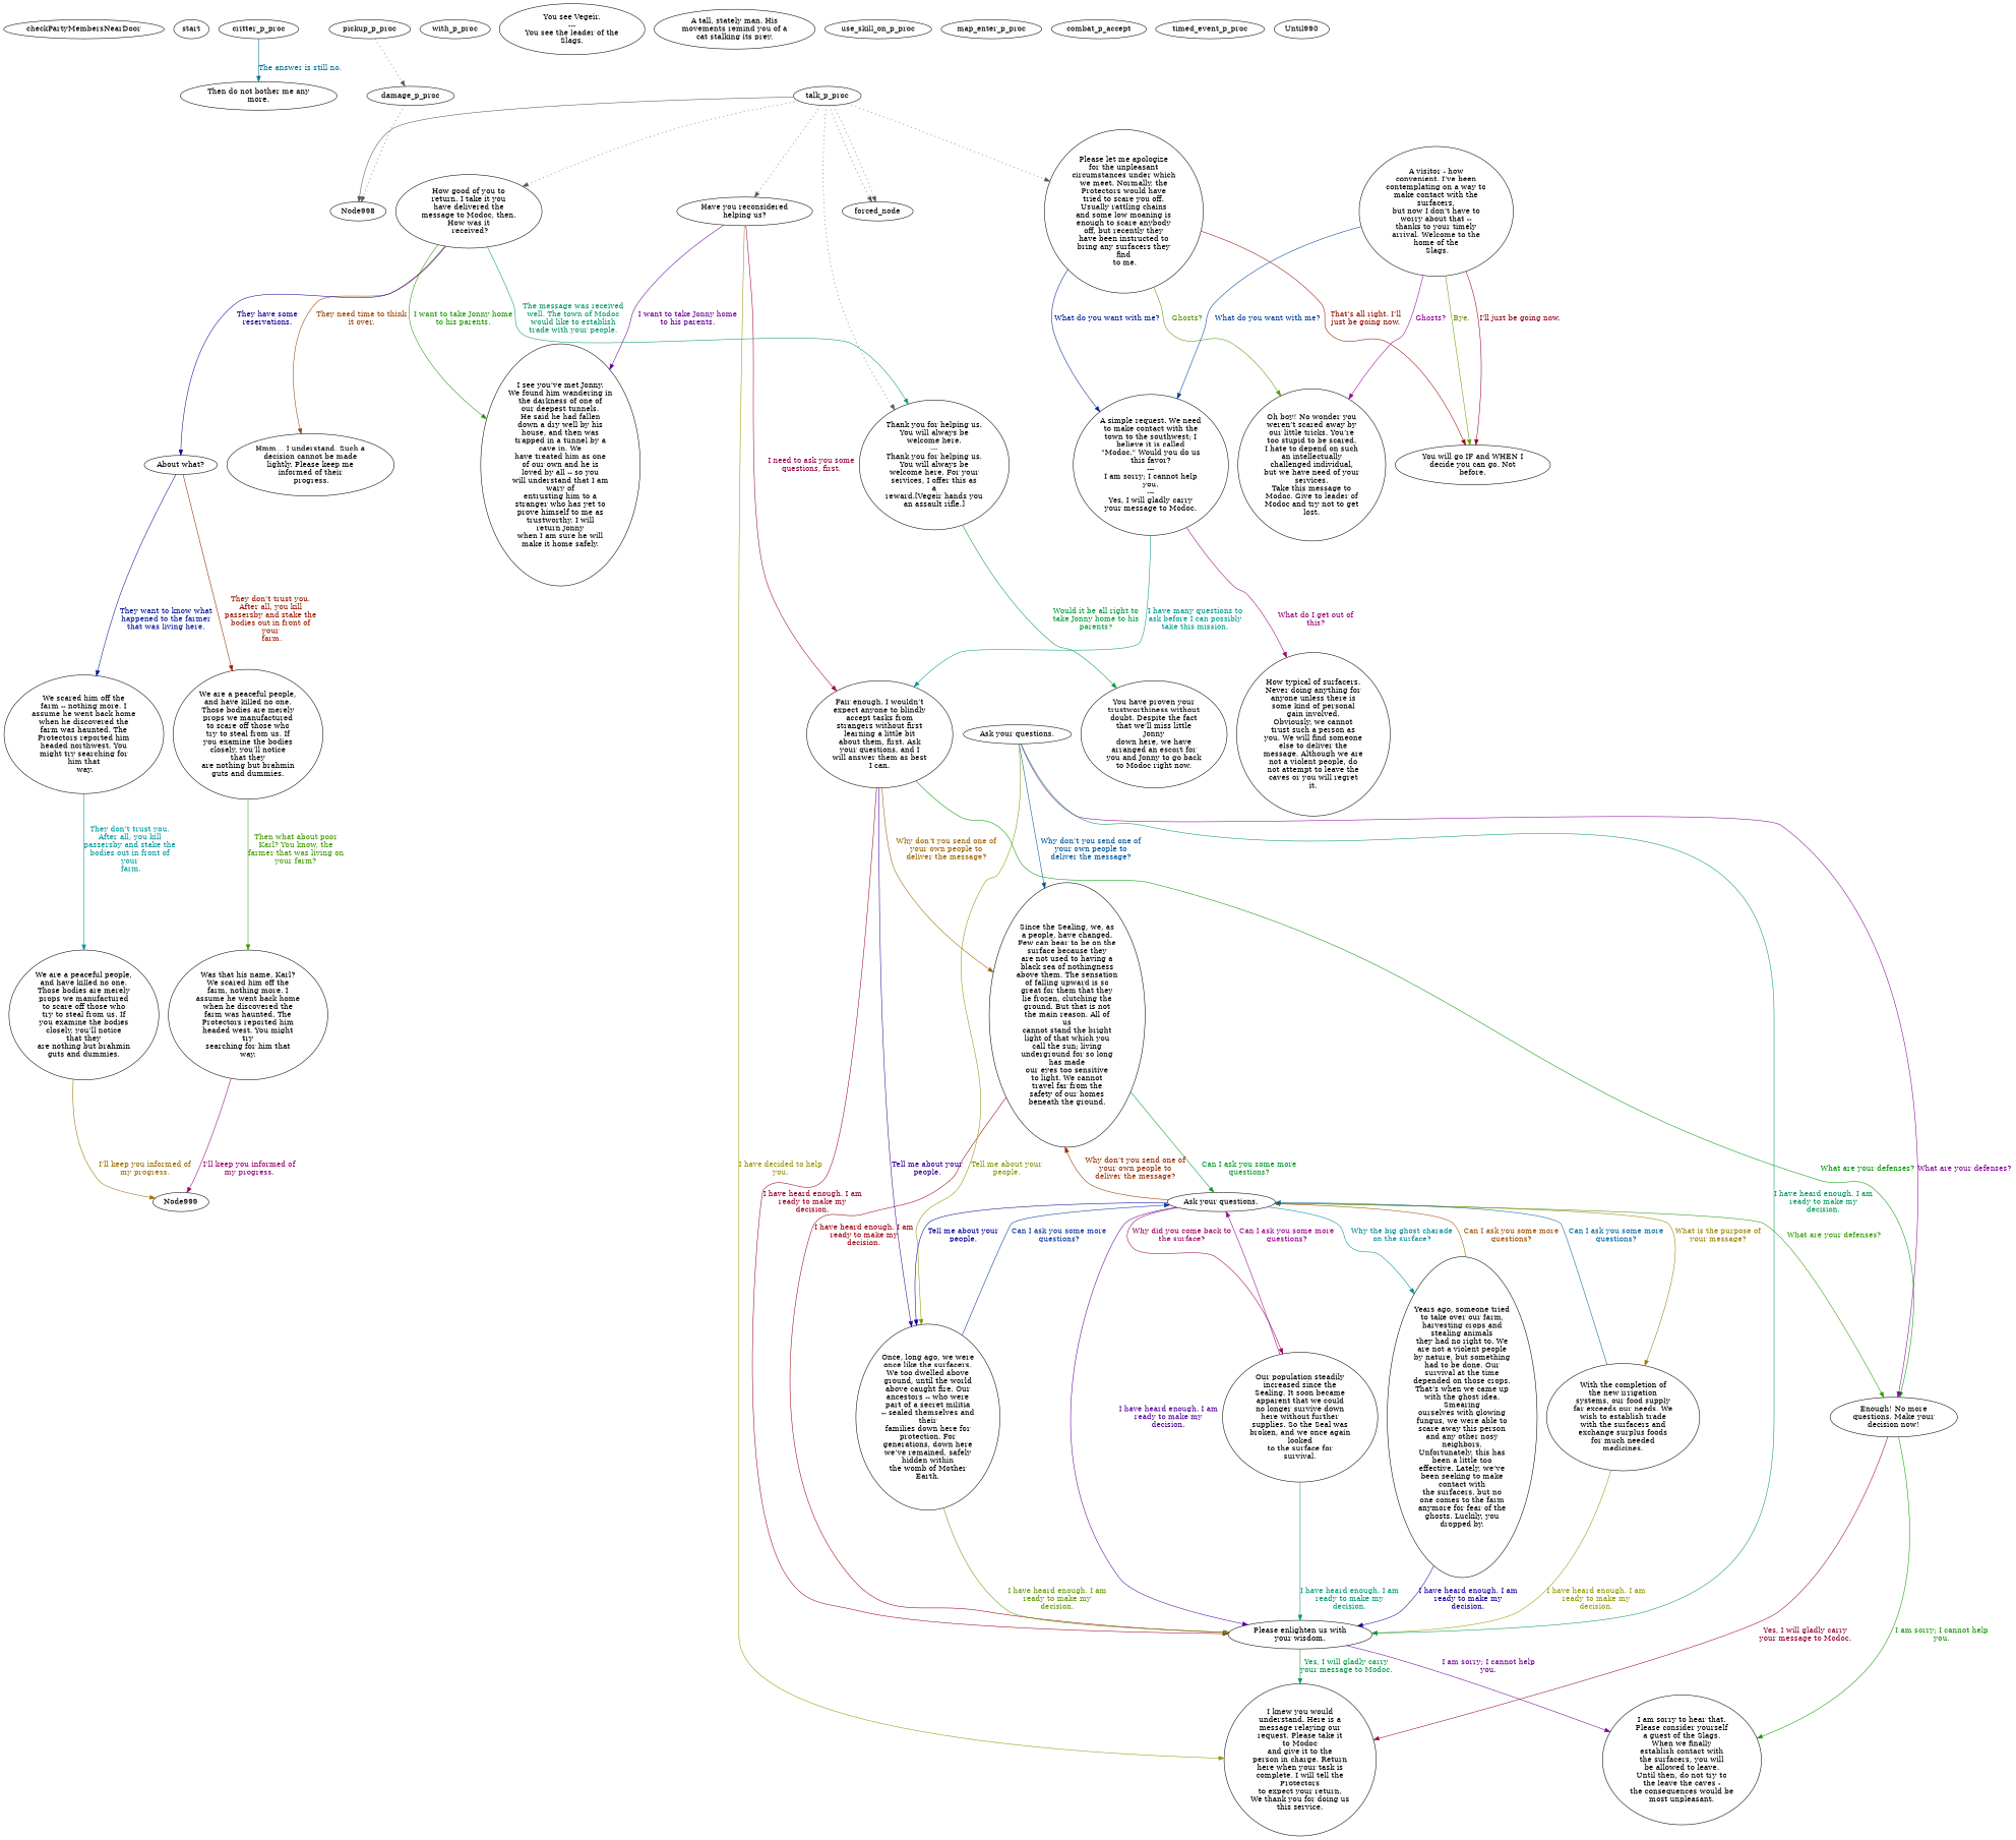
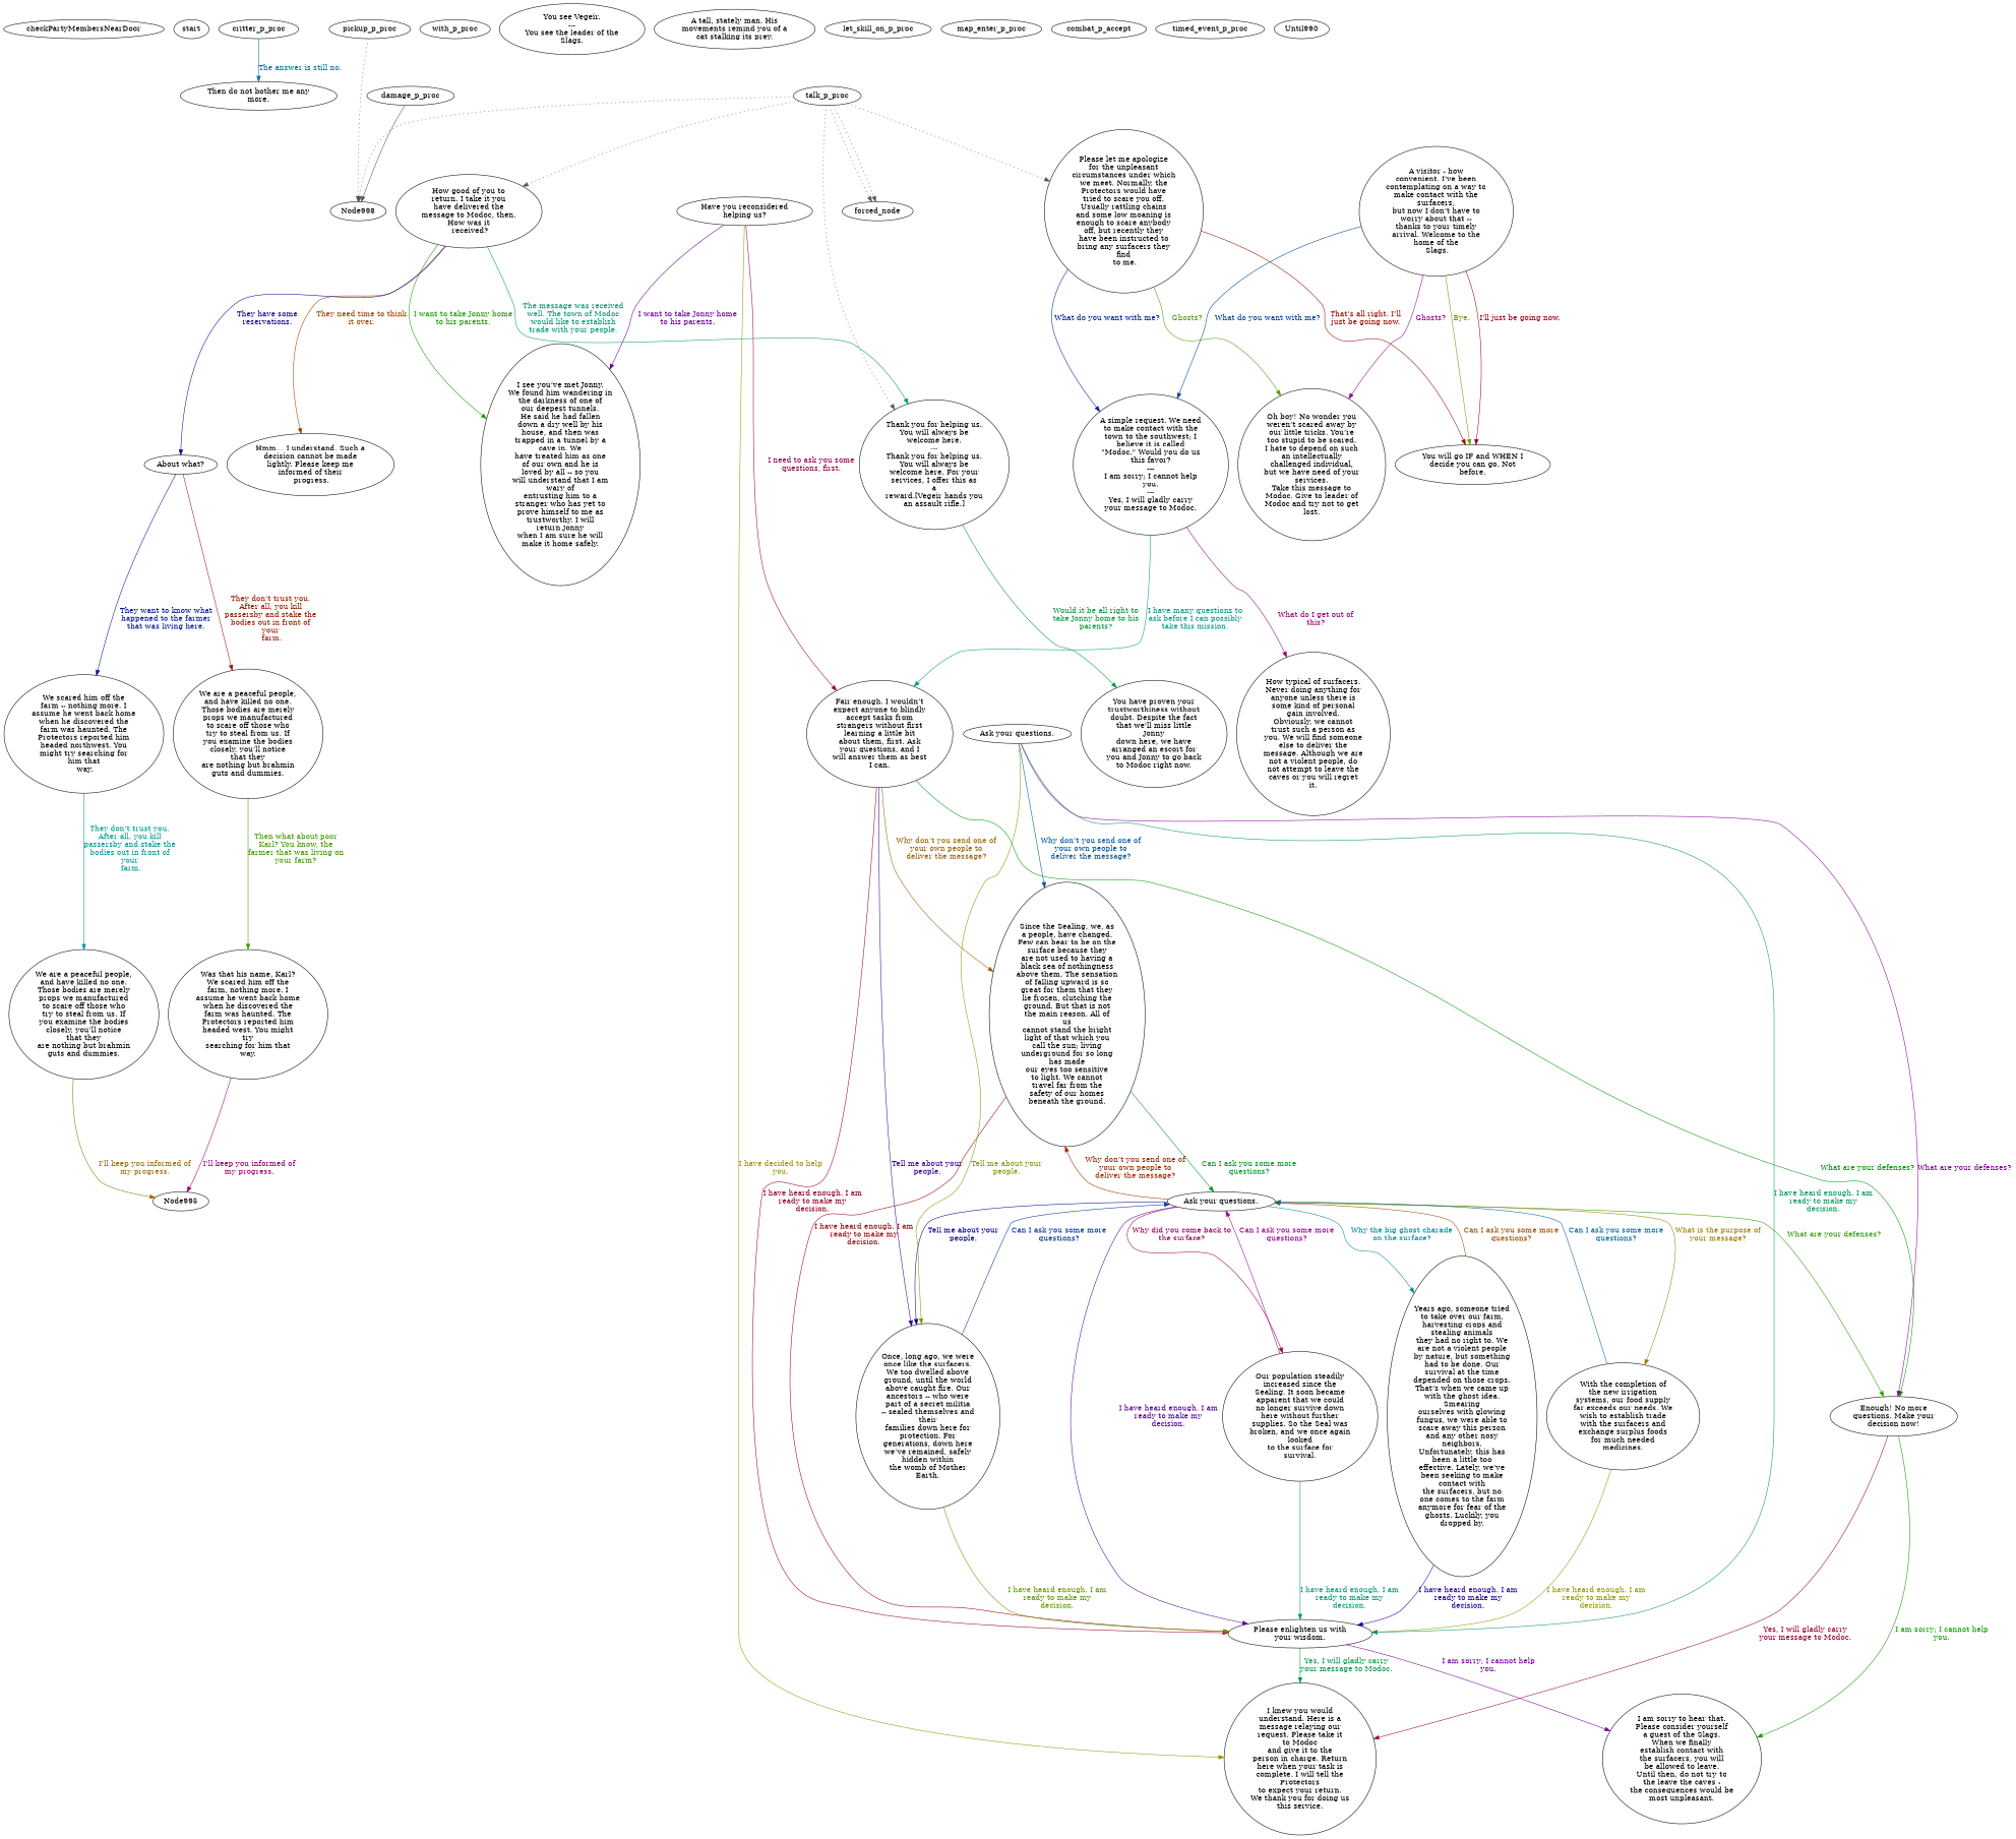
  digraph {
    node [color="#000000" fillcolor="#FFFFFF" style=filled]
    edge [color="#555555"]
    checkPartyMembersNearDoor
    start
    n3 [label="Then do not bother me any\nmore."]
    critter_p_proc
    pickup_p_proc
    Node998
    talk_p_proc
    forced_node [color="" fillcolor="" style=""]
    n9 [label="Thank you for helping us.\nYou will always be\nwelcome here.\n---\nThank you for helping us.\nYou will always be\nwelcome here. For your\nservices, I offer this as\na\nreward.[Vegeir hands you\nan assault rifle.]"]
    n10 [label="How good of you to\nreturn. I take it you\nhave delivered the\nmessage to Modoc, then.\nHow was it\n received?"]
    n11 [label="Have you reconsidered\nhelping us?"]
    n12 [label="Please let me apologize\nfor the unpleasant\ncircumstances under which\nwe meet. Normally, the\nProtectors would have\ntried to scare you off.\nUsually rattling chains\nand some low moaning is\nenough to scare anybody\noff, but recently they\nhave been instructed to\nbring any surfacers they\nfind\n to me."]
    n13 [label="You have proven your\ntrustworthiness without\ndoubt. Despite the fact\nthat we'll miss little\nJonny\ndown here, we have\narranged an escort for\nyou and Jonny to go back\nto Modoc right now."]
    n14 [label="Hmm… I understand. Such a\ndecision cannot be made\nlightly. Please keep me\ninformed of their\n progress."]
    n15 [label="About what?"]
    n16 [label="I see you’ve met Jonny.\nWe found him wandering in\nthe darkness of one of\nour deepest tunnels.\nHe said he had fallen\ndown a dry well by his\nhouse, and then was\ntrapped in a tunnel by a\ncave in. We\nhave treated him as one\nof our own and he is\nloved by all -- so you\nwill understand that I am\nwary of\nentrusting him to a\nstranger who has yet to\nprove himself to me as\ntrustworthy. I will\nreturn Jonny\nwhen I am sure he will\nmake it home safely."]
    n17 [label="Fair enough. I wouldn’t\nexpect anyone to blindly\naccept tasks from\nstrangers without first\nlearning a little bit\nabout them, first. Ask\nyour questions, and I\nwill answer them as best\nI can."]
    n18 [label="I knew you would\nunderstand. Here is a\nmessage relaying our\nrequest. Please take it\nto Modoc\nand give it to the\nperson in charge. Return\nhere when your task is\ncomplete. I will tell the\nProtectors\nto expect your return.\nWe thank you for doing us\nthis service."]
    n19 [label="You will go IF and WHEN I\ndecide you can go. Not\nbefore."]
    n20 [label="A simple request. We need\nto make contact with the\ntown to the southwest; I\nbelieve it is called\n\"Modoc.\" Would you do us\nthis favor?\n---\nI am sorry; I cannot help\nyou.\n---\nYes, I will gladly carry\nyour message to Modoc."]
    n21 [label="Oh boy! No wonder you\nweren’t scared away by\nour little tricks. You’re\ntoo stupid to be scared.\nI hate to depend on such\nan intellectually\nchallenged individual,\nbut we have need of your\nservices.\nTake this message to\nModoc. Give to leader of\nModoc and try not to get\nlost."]
    n22 [label="We are a peaceful people,\nand have killed no one.\nThose bodies are merely\nprops we manufactured\nto scare off those who\ntry to steal from us. If\nyou examine the bodies\nclosely, you’ll notice\nthat they\nare nothing but brahmin\nguts and dummies."]
    n23 [label="We scared him off the\nfarm -- nothing more. I\nassume he went back home\nwhen he discovered the\nfarm was haunted. The\nProtectors reported him\nheaded northwest. You\nmight try searching for\nhim that\n way."]
    n24 [label="Since the Sealing, we, as\na people, have changed.\nFew can bear to be on the\nsurface because they\nare not used to having a\nblack sea of nothingness\nabove them. The sensation\nof falling upward is so\ngreat for them that they\nlie frozen, clutching the\nground. But that is not\nthe main reason. All of\nus\ncannot stand the bright\nlight of that which you\ncall the sun; living\nunderground for so long\nhas made\nour eyes too sensitive\nto light. We cannot\ntravel far from the\nsafety of our homes\nbeneath the ground."]
    n25 [label="Once, long ago, we were\nonce like the surfacers.\nWe too dwelled above\nground, until the world\nabove caught fire. Our\nancestors -- who were\npart of a secret militia\n-- sealed themselves and\ntheir\nfamilies down here for\nprotection. For\ngenerations, down here\nwe’ve remained, safely\nhidden within\nthe womb of Mother\nEarth."]
    n26 [label="Enough! No more\nquestions. Make your\ndecision now!"]
    n27 [label="Please enlighten us with\nyour wisdom."]
    n28 [label="How typical of surfacers.\nNever doing anything for\nanyone unless there is\nsome kind of personal\ngain involved.\nObviously, we cannot\ntrust such a person as\nyou. We will find someone\nelse to deliver the\nmessage. Although we are\nnot a violent people, do\nnot attempt to leave the\ncaves or you will regret\nit."]
    n29 [label=with_p_proc]
    n30 [label="You see Vegeir.\n---\nYou see the leader of the\nSlags."]
    n31 [label="A tall, stately man. His\nmovements remind you of a\ncat stalking its prey."]
-   use_skill_on_p_proc
+   use_skill_on_p_proc [label=let_skill_on_p_proc]
    damage_p_proc
    map_enter_p_proc
    n35 [label=combat_p_accept]
    n36 [label="A visitor - how\nconvenient. I’ve been\ncontemplating on a way to\nmake contact with the\nsurfacers,\nbut now I don’t have to\nworry about that --\nthanks to your timely\narrival. Welcome to the\nhome of the\n Slags."]
    n37 [label="Was that his name, Karl?\nWe scared him off the\nfarm, nothing more. I\nassume he went back home\nwhen he discovered the\nfarm was haunted. The\nProtectors reported him\nheaded west. You might\ntry\nsearching for him that\nway."]
    n38 [label="We are a peaceful people,\nand have killed no one.\nThose bodies are merely\nprops we manufactured\nto scare off those who\ntry to steal from us. If\nyou examine the bodies\nclosely, you’ll notice\nthat they\nare nothing but brahmin\nguts and dummies."]
    n39 [label="Ask your questions."]
    n40 [label="I am sorry to hear that.\nPlease consider yourself\na guest of the Slags.\nWhen we finally\nestablish contact with\nthe surfacers, you will\nbe allowed to leave.\nUntil then, do not try to\nthe leave the caves -\nthe consequences would be\nmost unpleasant."]
    n41 [label="Our population steadily\nincreased since the\nSealing. It soon became\napparent that we could\nno longer survive down\nhere without further\nsupplies. So the Seal was\nbroken, and we once again\nlooked\nto the surface for\nsurvival."]
    n42 [label="Years ago, someone tried\nto take over our farm,\nharvesting crops and\nstealing animals\nthey had no right to. We\nare not a violent people\nby nature, but something\nhad to be done. Our\nsurvival at the time\ndepended on those crops.\nThat’s when we came up\nwith the ghost idea.\nSmearing\nourselves with glowing\nfungus, we were able to\nscare away this person\nand any other nosy\nneighbors.\nUnfortunately, this has\nbeen a little too\neffective. Lately, we’ve\nbeen seeking to make\ncontact with\nthe surfacers, but no\none comes to the farm\nanymore for fear of the\nghosts. Luckily, you\ndropped by."]
    n43 [label="With the completion of\nthe new irrigation\nsystems, our food supply\nfar exceeds our needs. We\nwish to establish trade\nwith the surfacers and\nexchange surplus foods\nfor much needed\nmedicines."]
    n44 [label="Ask your questions."]
-   Node999
+   Node999 [label=Node995]
    timed_event_p_proc
    n47 [label=Until990]
    critter_p_proc -> n3 [color="#007399" fontcolor="#007399" label="The answer is still no."]
-   pickup_p_proc -> damage_p_proc [style=dotted]
-   talk_p_proc -> Node998 [style=solid]
+   pickup_p_proc -> Node998 [style=dotted]
+   talk_p_proc -> Node998 [style=dotted]
    talk_p_proc -> forced_node [style=dotted]
    talk_p_proc -> forced_node [style=dotted]
    talk_p_proc -> n9 [style=dotted]
    talk_p_proc -> n10 [style=dotted]
-   talk_p_proc -> n11 [style=dotted]
    talk_p_proc -> n12 [style=dotted]
    n9 -> n13 [color="#009939" fontcolor="#009939" label="Would it be all right to\ntake Jonny home to his\nparents?"]
    n10 -> n9 [color="#00996D" fontcolor="#00996D" label="The message was received\nwell. The town of Modoc\nwould like to establish\ntrade with your people."]
    n10 -> n14 [color="#994000" fontcolor="#994000" label="They need time to think\nit over."]
    n10 -> n15 [color="#130099" fontcolor="#130099" label="They have some\nreservations."]
    n10 -> n16 [color="#199900" fontcolor="#199900" label="I want to take Jonny home\nto his parents."]
    n11 -> n16 [color="#660099" fontcolor="#660099" label="I want to take Jonny home\nto his parents."]
    n11 -> n17 [color="#990046" fontcolor="#990046" label="I need to ask you some\nquestions, first."]
    n11 -> n18 [color="#999300" fontcolor="#999300" label="I have decided to help\nyou."]
    n12 -> n19 [color="#990D00" fontcolor="#990D00" label="That’s all right. I’ll\njust be going now."]
    n12 -> n20 [color="#002099" fontcolor="#002099" label="What do you want with me?"]
    n12 -> n21 [color="#4C9900" fontcolor="#4C9900" label="Ghosts?"]
    n15 -> n22 [color="#991900" fontcolor="#991900" label="They don’t trust you.\nAfter all, you kill\npassersby and stake the\nbodies out in front of\nyour\n farm."]
    n15 -> n23 [color="#001499" fontcolor="#001499" label="They want to know what\nhappened to the farmer\nthat was living here."]
    n17 -> n24 [color="#996000" fontcolor="#996000" label="Why don’t you send one of\nyour own people to\ndeliver the message?"]
    n17 -> n25 [color="#330099" fontcolor="#330099" label="Tell me about your\npeople."]
    n17 -> n26 [color="#009906" fontcolor="#009906" label="What are your defenses?"]
    n17 -> n27 [color="#990026" fontcolor="#990026" label="I have heard enough. I am\nready to make my\ndecision."]
    n20 -> n17 [color="#00998C" fontcolor="#00998C" label="I have many questions to\nask before I can possibly\ntake this mission."]
    n20 -> n28 [color="#990079" fontcolor="#990079" label="What do I get out of\nthis?"]
    n22 -> n37 [color="#409900" fontcolor="#409900" label="Then what about poor\nKarl? You know, the\nfarmer that was living on\nyour farm?"]
    n23 -> n38 [color="#009998" fontcolor="#009998" label="They don’t trust you.\nAfter all, you kill\npassersby and stake the\nbodies out in front of\nyour\n farm."]
    n24 -> n27 [color="#990007" fontcolor="#990007" label="I have heard enough. I am\nready to make my\ndecision."]
    n24 -> n39 [color="#009926" fontcolor="#009926" label="Can I ask you some more\nquestions?"]
    n25 -> n27 [color="#609900" fontcolor="#609900" label="I have heard enough. I am\nready to make my\ndecision."]
    n25 -> n39 [color="#003399" fontcolor="#003399" label="Can I ask you some more\nquestions?"]
    n26 -> n18 [color="#99003A" fontcolor="#99003A" label="Yes, I will gladly carry\nyour message to Modoc."]
    n26 -> n40 [color="#0D9900" fontcolor="#0D9900" label="I am sorry; I cannot help\nyou."]
    n27 -> n18 [color="#009946" fontcolor="#009946" label="Yes, I will gladly carry\nyour message to Modoc."]
    n27 -> n40 [color="#720099" fontcolor="#720099" label="I am sorry; I cannot help\nyou."]
-   damage_p_proc -> Node998 [style=dotted]
+   damage_p_proc -> Node998 [style=solid]
    n36 -> n19 [color="#990013" fontcolor="#990013" label="I'll just be going now."]
    n36 -> n19 [color="#6C9900" fontcolor="#6C9900" label="Bye."]
    n36 -> n20 [color="#003F99" fontcolor="#003F99" label="What do you want with me?"]
    n36 -> n21 [color="#990099" fontcolor="#990099" label="Ghosts?"]
    n37 -> Node999 [color="#99006D" fontcolor="#99006D" label="I’ll keep you informed of\nmy progress."]
    n38 -> Node999 [color="#996C00" fontcolor="#996C00" label="I’ll keep you informed of\nmy progress."]
    n39 -> n24 [color="#992C00" fontcolor="#992C00" label="Why don’t you send one of\nyour own people to\ndeliver the message?"]
    n39 -> n25 [color="#000099" fontcolor="#000099" label="Tell me about your\npeople."]
    n39 -> n26 [color="#2D9900" fontcolor="#2D9900" label="What are your defenses?"]
    n39 -> n27 [color="#530099" fontcolor="#530099" label="I have heard enough. I am\nready to make my\ndecision."]
    n39 -> n41 [color="#990059" fontcolor="#990059" label="Why did you come back to\nthe surface?"]
    n39 -> n42 [color="#008699" fontcolor="#008699" label="Why the big ghost charade\non the surface?"]
    n39 -> n43 [color="#997F00" fontcolor="#997F00" label="What is the purpose of\nyour message?"]
    n41 -> n27 [color="#009979" fontcolor="#009979" label="I have heard enough. I am\nready to make my\ndecision."]
    n41 -> n39 [color="#99008D" fontcolor="#99008D" label="Can I ask you some more\nquestions?"]
    n42 -> n27 [color="#1F0099" fontcolor="#1F0099" label="I have heard enough. I am\nready to make my\ndecision."]
    n42 -> n39 [color="#994C00" fontcolor="#994C00" label="Can I ask you some more\nquestions?"]
    n43 -> n27 [color="#939900" fontcolor="#939900" label="I have heard enough. I am\nready to make my\ndecision."]
    n43 -> n39 [color="#006799" fontcolor="#006799" label="Can I ask you some more\nquestions?"]
    n44 -> n24 [color="#005399" fontcolor="#005399" label="Why don’t you send one of\nyour own people to\ndeliver the message?"]
    n44 -> n25 [color="#809900" fontcolor="#809900" label="Tell me about your\npeople."]
    n44 -> n26 [color="#860099" fontcolor="#860099" label="What are your defenses?"]
    n44 -> n27 [color="#009959" fontcolor="#009959" label="I have heard enough. I am\nready to make my\ndecision."]
  }
